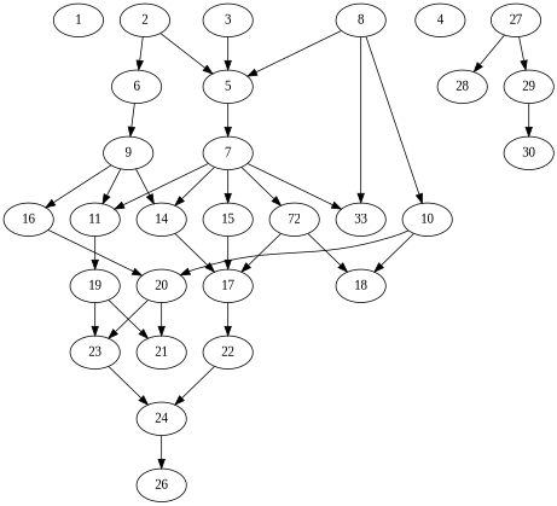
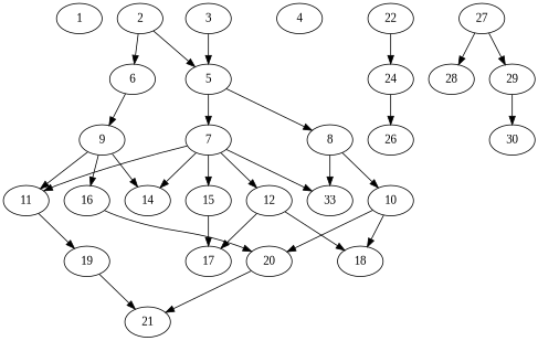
  digraph {
    fontname="Liberation Serif"
    node [alpha=0.01 fontname="Liberation Serif"]
    edge [fontname="Liberation Serif"]
    1 [alpha=0.04 expect_size=15129600]
    2 [alpha=0.18 expect_size=8673280]
    5 [alpha=0.08 expect_size=47179776]
    6 [alpha=0.18 expect_size=6468608]
    7 [alpha=0.16 expect_size=21481472]
    8 [expect_size=38008832]
    9 [alpha=0.04 expect_size=35659776]
    11 [alpha=0.09 expect_size=33496064]
-   12 [expect_size=43545600 label=72]
+   12 [expect_size=43545600]
    n10 [alpha=0.13 expect_size=39473152 label=33]
    14 [alpha=0.11 expect_size=51381248]
    15 [alpha=0.02 expect_size=33612800]
    10 [alpha=0.05 expect_size=36573184]
    16 [expect_size=5999616]
    3 [alpha=0.05 expect_size=46051328]
    4 [alpha=0.12 expect_size=45121536]
    19 [alpha=0.04 expect_size=41441280]
    18 [alpha=0.17 expect_size=39200768]
    17 [alpha=0.18 expect_size=48676864]
    20 [alpha=0.10 expect_size=50666496]
    21 [expect_size=15357952]
-   23 [alpha=0.02 expect_size=37101568]
    22 [alpha=0.13 expect_size=35508224]
    24 [alpha=0.08 expect_size=20902912]
    26 [alpha=0.17 expect_size=6318080]
    27 [alpha=0.08 expect_size=8953856]
    28 [alpha=0.13 expect_size=52174848]
    29 [alpha=0.12 expect_size=45984768]
    30 [alpha=0.03 expect_size=7209984]
    2 -> 5
    2 -> 6
    5 -> 7
-   8 -> 5
+   5 -> 8
    6 -> 9
    7 -> 11
    7 -> 12
    7 -> n10
    7 -> 14
    7 -> 15
    8 -> n10
    8 -> 10
    9 -> 11
    9 -> 14
    9 -> 16
    11 -> 19
    12 -> 18
    12 -> 17
-   14 -> 17
    15 -> 17
    10 -> 18
    10 -> 20
    16 -> 20
    3 -> 5
    19 -> 21
-   19 -> 23
-   17 -> 22
    20 -> 21
-   20 -> 23
-   23 -> 24
    22 -> 24
    24 -> 26
    27 -> 28
    27 -> 29
    29 -> 30
  }
